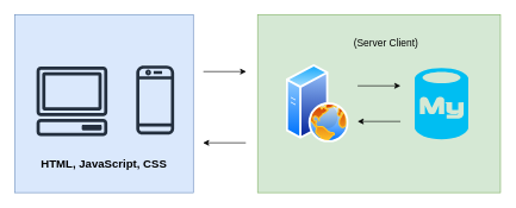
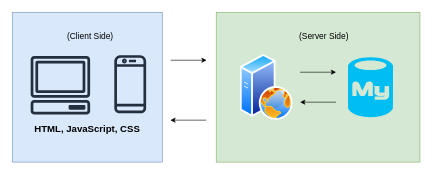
  <mxCell id="0" />
  <mxCell id="1" parent="0" />
  <mxCell id="2" value="" style="whiteSpace=wrap;html=1;aspect=fixed;fillColor=#dae8fc;strokeColor=#6c8ebf;" vertex="1" parent="1"><mxGeometry x="20" y="20" width="250" height="250" as="geometry" /></mxCell>
  <mxCell id="3" value="" style="outlineConnect=0;fontColor=#232F3E;gradientColor=none;fillColor=#232F3E;strokeColor=none;dashed=0;verticalLabelPosition=bottom;verticalAlign=top;align=center;html=1;fontSize=12;fontStyle=0;aspect=fixed;pointerEvents=1;shape=mxgraph.aws4.client;" vertex="1" parent="1"><mxGeometry x="50" y="93" width="100.07" height="97.5" as="geometry" /></mxCell>
  <mxCell id="4" value="" style="outlineConnect=0;fontColor=#232F3E;gradientColor=none;fillColor=#232F3E;strokeColor=none;dashed=0;verticalLabelPosition=bottom;verticalAlign=top;align=center;html=1;fontSize=12;fontStyle=0;aspect=fixed;pointerEvents=1;shape=mxgraph.aws4.mobile_client;" vertex="1" parent="1"><mxGeometry x="190" y="89.5" width="53.09" height="101" as="geometry" /></mxCell>
- <mxCell id="5" value="HTML, JavaScript, CSS" style="text;html=1;strokeColor=none;fillColor=none;align=center;verticalAlign=middle;whiteSpace=wrap;rounded=0;fontStyle=1;fontSize=16;" vertex="1" parent="1"><mxGeometry x="35" y="220" width="220" height="20" as="geometry" /></mxCell>
+ <mxCell id="5" value="HTML, JavaScript, CSS" style="text;html=1;strokeColor=none;fillColor=none;align=center;verticalAlign=middle;whiteSpace=wrap;rounded=0;fontStyle=1;fontSize=16;" vertex="1" parent="1"><mxGeometry x="35" y="205" width="220" height="20" as="geometry" /></mxCell>
  <mxCell id="6" value="" style="group" vertex="1" connectable="0" parent="1"><mxGeometry x="40" y="30" width="220" height="40" as="geometry" /></mxCell>
+ <mxCell id="7" value="(Client Side)" style="text;html=1;strokeColor=none;fillColor=none;align=center;verticalAlign=middle;whiteSpace=wrap;rounded=0;fontStyle=0;fontSize=14;" vertex="1" parent="6"><mxGeometry y="20" width="220" height="20" as="geometry" /></mxCell>
  <mxCell id="8" value="" style="rounded=0;whiteSpace=wrap;html=1;fontSize=14;fillColor=#d5e8d4;strokeColor=#82b366;" vertex="1" parent="1"><mxGeometry x="360" y="20" width="340" height="250" as="geometry" /></mxCell>
  <mxCell id="9" value="" style="aspect=fixed;perimeter=ellipsePerimeter;html=1;align=center;shadow=0;dashed=0;spacingTop=3;image;image=img/lib/active_directory/web_server.svg;fontSize=14;" vertex="1" parent="1"><mxGeometry x="400" y="90" width="88" height="110" as="geometry" /></mxCell>
  <mxCell id="10" value="" style="verticalLabelPosition=bottom;html=1;verticalAlign=top;align=center;strokeColor=none;fillColor=#00BEF2;shape=mxgraph.azure.mysql_database;fontSize=14;" vertex="1" parent="1"><mxGeometry x="580" y="95" width="75" height="100" as="geometry" /></mxCell>
  <mxCell id="11" value="" style="group" vertex="1" connectable="0" parent="1"><mxGeometry x="430" y="30" width="220" height="40" as="geometry" /></mxCell>
- <mxCell id="12" value="(Server Client)" style="text;html=1;strokeColor=none;fillColor=none;align=center;verticalAlign=middle;whiteSpace=wrap;rounded=0;fontStyle=0;fontSize=14;" vertex="1" parent="11"><mxGeometry y="20" width="220" height="20" as="geometry" /></mxCell>
+ <mxCell id="12" value="(Server Side)" style="text;html=1;strokeColor=none;fillColor=none;align=center;verticalAlign=middle;whiteSpace=wrap;rounded=0;fontStyle=0;fontSize=14;" vertex="1" parent="11"><mxGeometry y="20" width="220" height="20" as="geometry" /></mxCell>
  <mxCell id="13" value="" style="endArrow=classic;html=1;fontSize=14;" edge="1" parent="1"><mxGeometry width="50" height="50" relative="1" as="geometry"><mxPoint x="500" y="120" as="sourcePoint" /><mxPoint x="560" y="120" as="targetPoint" /></mxGeometry></mxCell>
  <mxCell id="14" value="" style="endArrow=classic;html=1;fontSize=14;" edge="1" parent="1"><mxGeometry width="50" height="50" relative="1" as="geometry"><mxPoint x="560" y="170" as="sourcePoint" /><mxPoint x="500" y="170" as="targetPoint" /></mxGeometry></mxCell>
  <mxCell id="15" value="" style="endArrow=classic;html=1;fontSize=14;" edge="1" parent="1"><mxGeometry width="50" height="50" relative="1" as="geometry"><mxPoint x="284" y="100" as="sourcePoint" /><mxPoint x="344" y="100" as="targetPoint" /></mxGeometry></mxCell>
  <mxCell id="16" value="" style="endArrow=classic;html=1;fontSize=14;" edge="1" parent="1"><mxGeometry width="50" height="50" relative="1" as="geometry"><mxPoint x="343.5" y="200" as="sourcePoint" /><mxPoint x="283.5" y="200" as="targetPoint" /></mxGeometry></mxCell>
